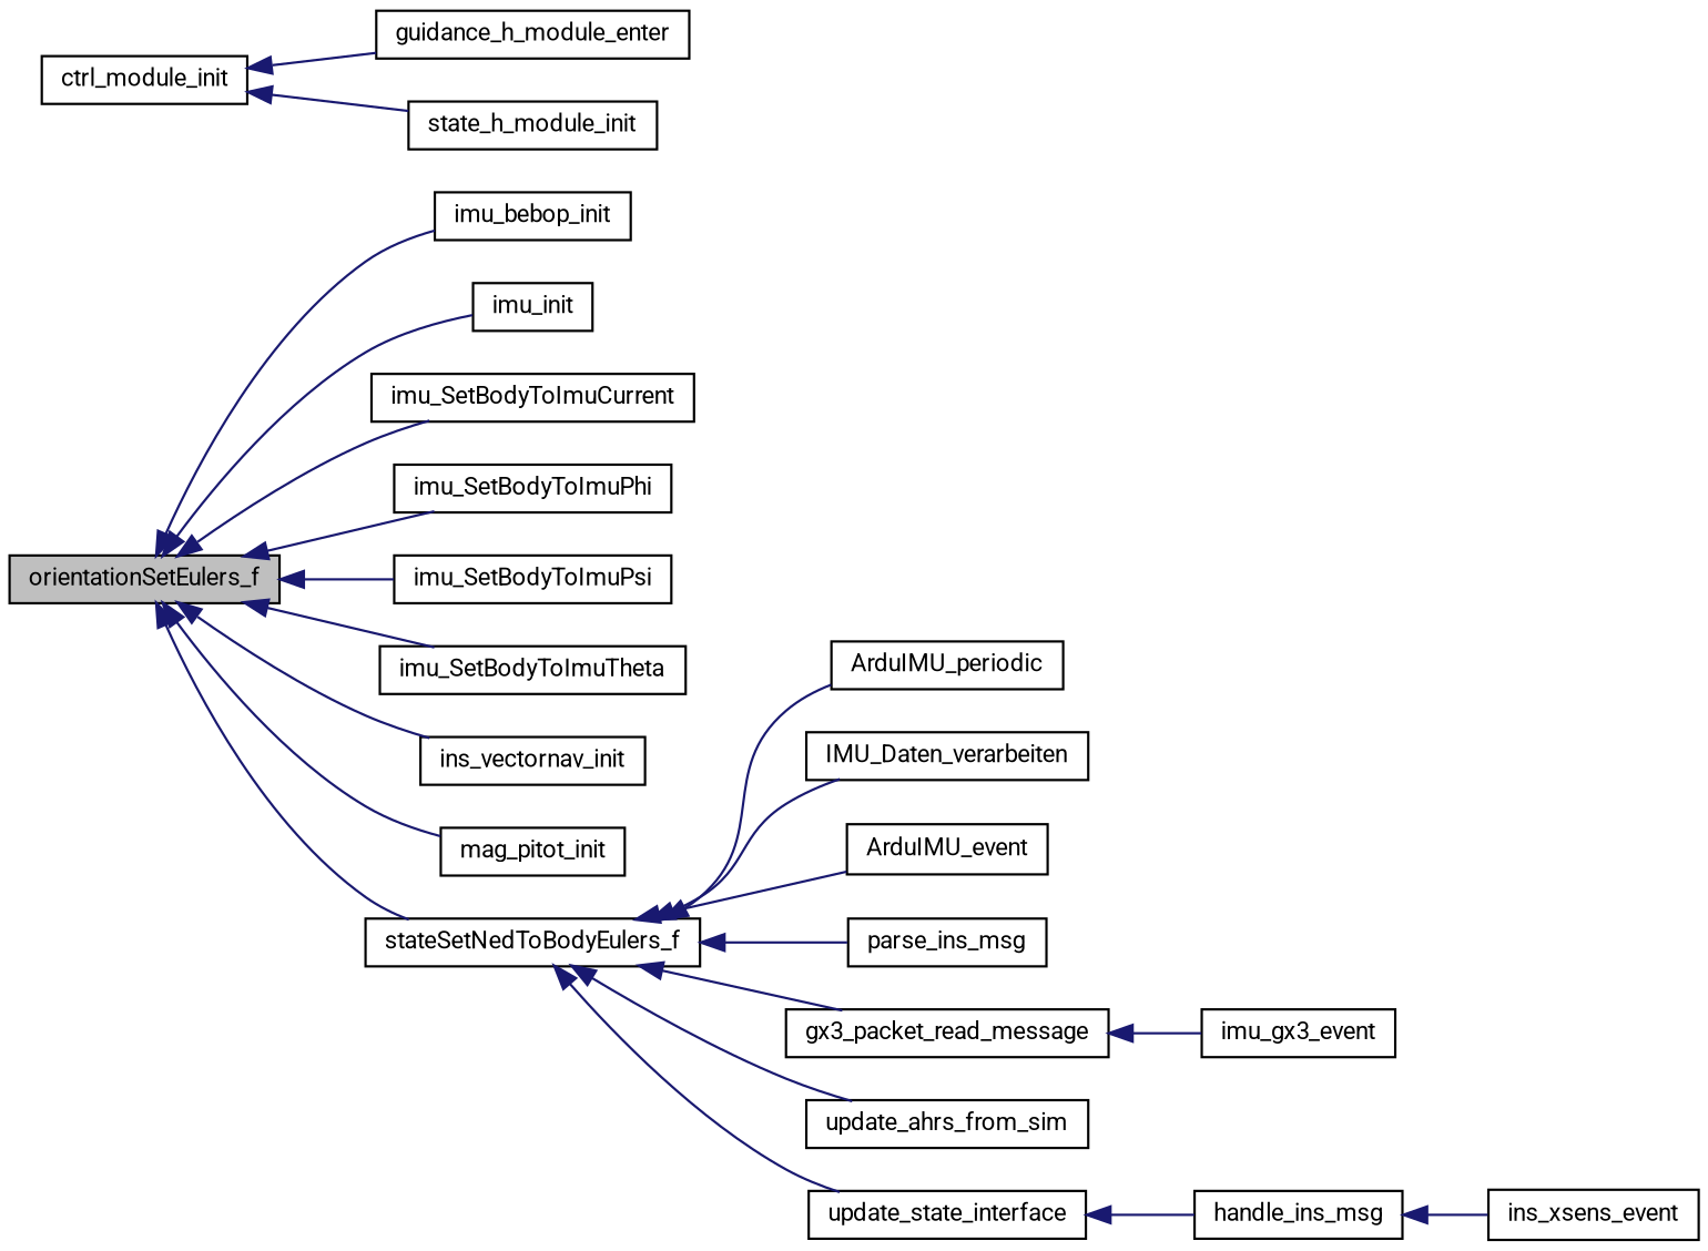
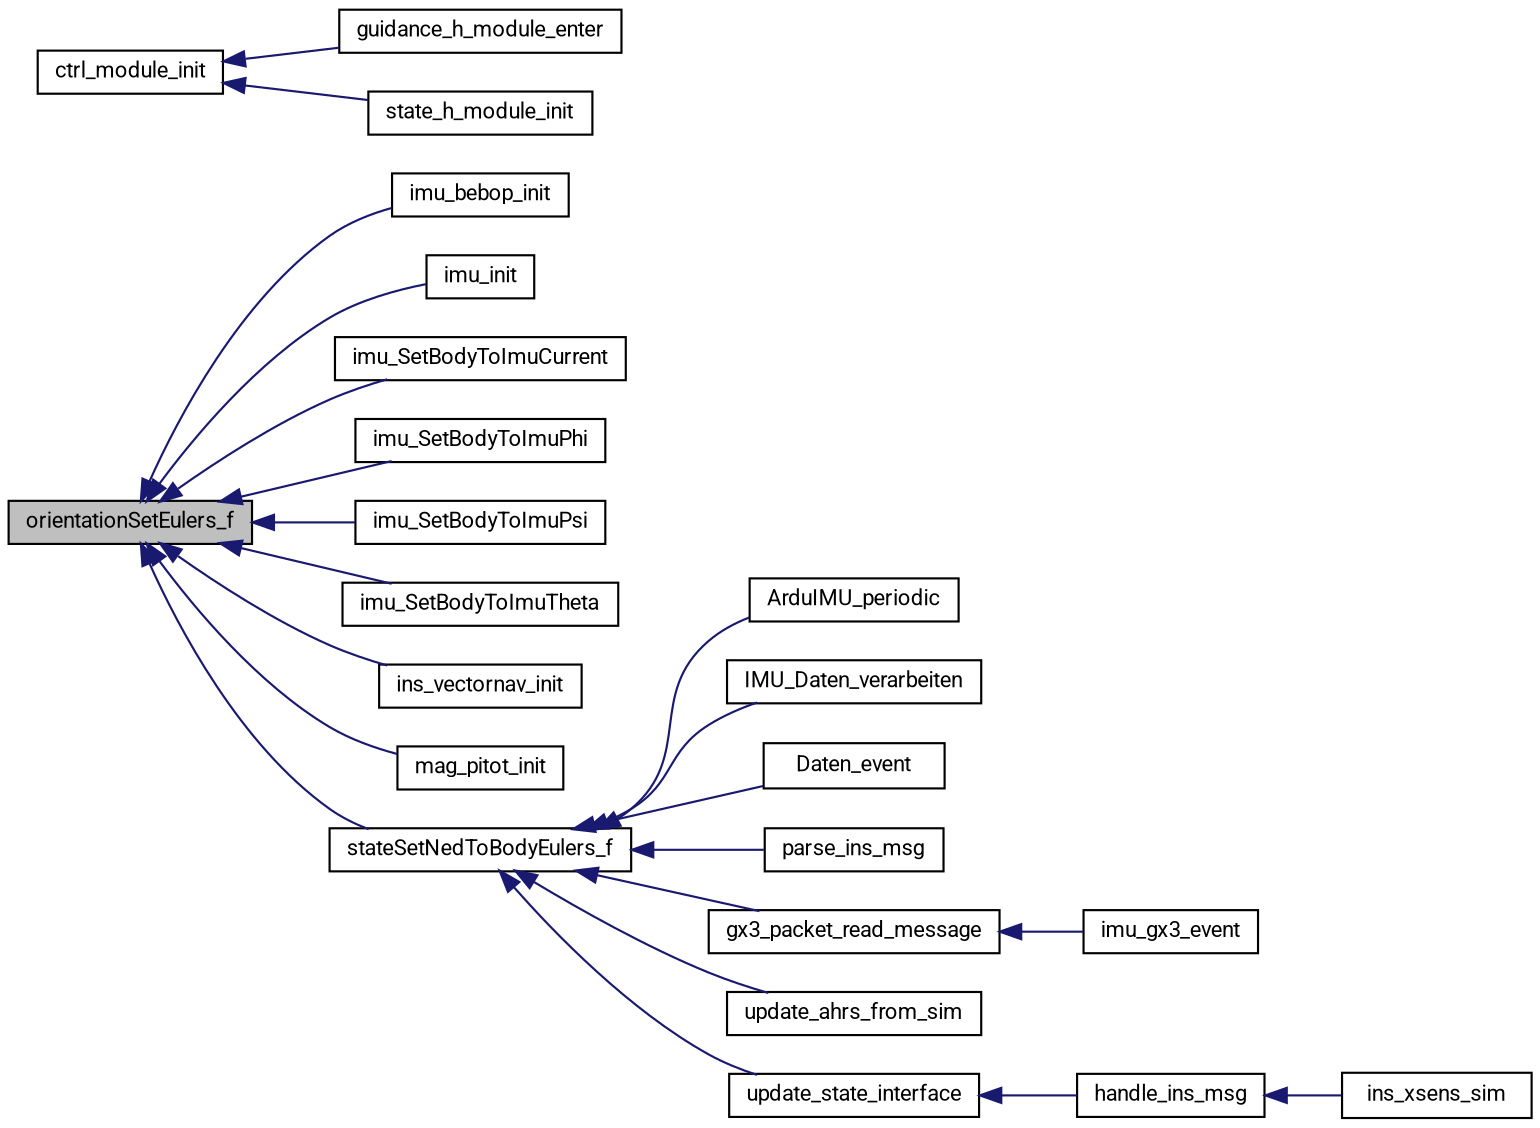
  digraph {
    fontname=Roboto
    rankdir=LR
    node [color=black fillcolor=white fontname=Roboto fontsize=10 shape=record style=filled]
    edge [color=midnightblue dir=back fontname=Roboto fontsize=10 labelfontname=FreeSans labelfontsize=10 style=solid]
    n1 [fillcolor=grey75 fontcolor=black height=0.2 label=orientationSetEulers_f width=0.4]
    n2 [height=0.2 label=imu_bebop_init width=0.4]
    n3 [height=0.2 label=imu_init width=0.4]
    n4 [height=0.2 label=imu_SetBodyToImuCurrent width=0.4]
    n5 [height=0.2 label=imu_SetBodyToImuPhi width=0.4]
    n6 [height=0.2 label=imu_SetBodyToImuPsi width=0.4]
    n7 [height=0.2 label=imu_SetBodyToImuTheta width=0.4]
    n8 [height=0.2 label=ins_vectornav_init width=0.4]
    n9 [height=0.2 label=mag_pitot_init width=0.4]
    n10 [height=0.2 label=stateSetNedToBodyEulers_f width=0.4]
    n11 [height=0.2 label=ctrl_module_init width=0.4]
    n12 [height=0.2 label=guidance_h_module_enter width=0.4]
    n13 [height=0.2 label=state_h_module_init width=0.4]
    n14 [height=0.2 label=ArduIMU_periodic width=0.4]
    n15 [height=0.2 label=IMU_Daten_verarbeiten width=0.4]
-   n16 [height=0.2 label=ArduIMU_event width=0.4]
+   n16 [height=0.2 label=Daten_event width=0.4]
    n17 [height=0.2 label=parse_ins_msg width=0.4]
    n18 [height=0.2 label=gx3_packet_read_message width=0.4]
    n19 [height=0.2 label=update_ahrs_from_sim width=0.4]
    n20 [height=0.2 label=update_state_interface width=0.4]
    n21 [height=0.2 label=imu_gx3_event width=0.4]
    n22 [height=0.2 label=handle_ins_msg width=0.4]
-   n23 [height=0.2 label=ins_xsens_event width=0.4]
+   n23 [height=0.2 label=ins_xsens_sim width=0.4]
    n1 -> n2
    n1 -> n3
    n1 -> n4
    n1 -> n5
    n1 -> n6
    n1 -> n7
    n1 -> n8
    n1 -> n9
    n1 -> n10
    n10 -> n14
    n10 -> n15
    n10 -> n16
    n10 -> n17
    n10 -> n18
    n10 -> n19
    n10 -> n20
    n11 -> n12
    n11 -> n13
    n18 -> n21
    n20 -> n22
    n22 -> n23
  }
